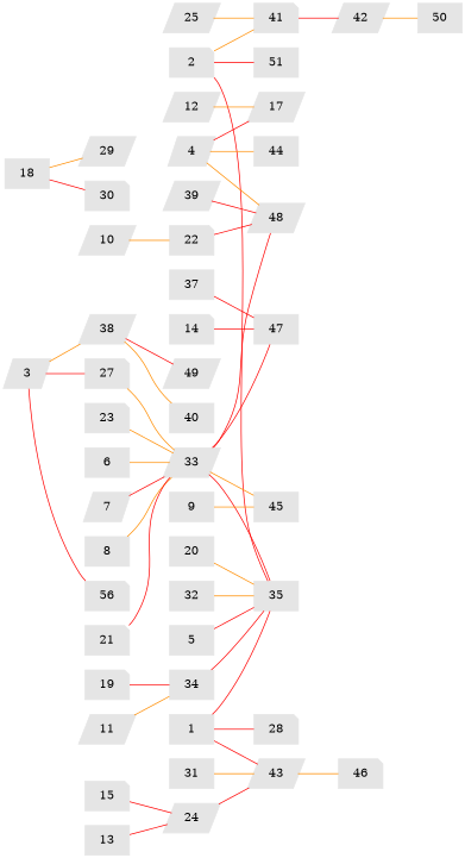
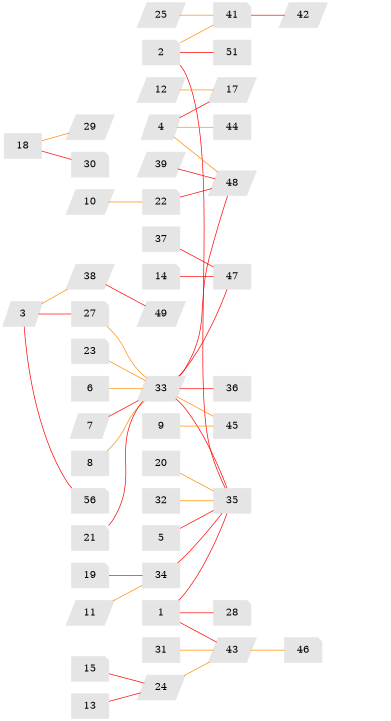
  graph {
    rankdir=LR
    node [color=gray90 shape=box style=filled]
    edge [color=red weight=1.0]
    28 [shape=note]
    1
    35
    43 [shape=parallelogram]
    46 [shape=note]
    2 [shape=note]
    41 [shape=note]
    51
    29 [shape=parallelogram]
    18
    30 [shape=note]
    42 [shape=parallelogram]
    3 [shape=parallelogram]
    n14 [label=56 shape=note]
    27 [shape=note]
    38 [shape=parallelogram]
    33 [shape=parallelogram]
-   40
    49 [shape=parallelogram]
    4 [shape=parallelogram]
    17 [shape=parallelogram]
    44
    48 [shape=parallelogram]
    5
    6
    45
    47
+   36
    7 [shape=parallelogram]
    8
    9
    10 [shape=parallelogram]
    22 [shape=note]
    11 [shape=parallelogram]
    34
    12 [shape=parallelogram]
    24 [shape=parallelogram]
    13
    14 [shape=note]
    15 [shape=note]
    19 [shape=note]
    20
    21 [shape=note]
    23 [shape=note]
    25 [shape=parallelogram]
    31
    32
    37
    39 [shape=parallelogram]
-   50
    1 -- 28
    1 -- 35
    1 -- 43
    43 -- 46 [color=darkorange]
    2 -- 35
    2 -- 41 [color=darkorange]
    2 -- 51
    41 -- 42
    18 -- 29 [color=darkorange]
    18 -- 30
-   42 -- 50 [color=darkorange]
    3 -- n14
    3 -- 27
    3 -- 38 [color=darkorange]
    27 -- 33 [color=darkorange]
-   38 -- 40 [color=darkorange]
    38 -- 49
    33 -- 35
    33 -- 48
    33 -- 45 [color=darkorange]
    33 -- 47
+   33 -- 36
    4 -- 17
    4 -- 44 [color=darkorange]
    4 -- 48 [color=darkorange]
    5 -- 35
    6 -- 33 [color=darkorange]
    7 -- 33
    8 -- 33 [color=darkorange]
    9 -- 45 [color=darkorange]
    10 -- 22 [color=darkorange]
    22 -- 48
    11 -- 34 [color=darkorange]
    34 -- 35
    12 -- 17 [color=darkorange]
-   24 -- 43
+   24 -- 43 [color=darkorange]
    13 -- 24
    14 -- 47
    15 -- 24
    19 -- 34
    20 -- 35 [color=darkorange]
    21 -- 33
    23 -- 33 [color=darkorange]
    25 -- 41 [color=darkorange]
    31 -- 43 [color=darkorange]
    32 -- 35 [color=darkorange]
    37 -- 47
    39 -- 48
  }
